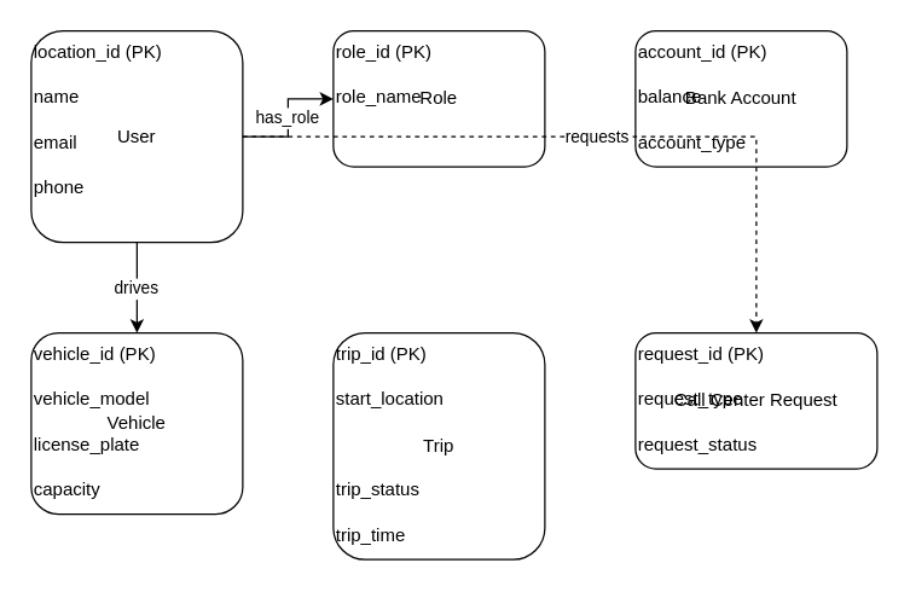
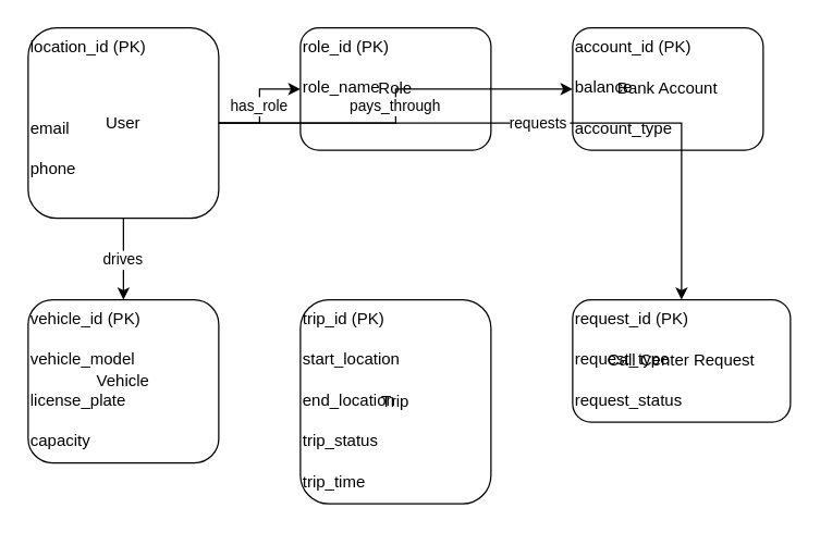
  <mxCell id="0" />
  <mxCell id="1" parent="0" />
  <mxCell id="2" value="User" style="rounded=1;whiteSpace=wrap;html=1;" vertex="1" parent="1"><mxGeometry x="20" y="20" width="140" height="140" as="geometry" /></mxCell>
  <mxCell id="3" value="location_id (PK)" style="text;whiteSpace=wrap;html=1;" vertex="1" parent="2"><mxGeometry x="0" y="0" width="140" height="30" as="geometry" /></mxCell>
- <mxCell id="4" value="name" style="text;whiteSpace=wrap;html=1;" vertex="1" parent="2"><mxGeometry x="0" y="30" width="140" height="30" as="geometry" /></mxCell>
  <mxCell id="5" value="email" style="text;whiteSpace=wrap;html=1;" vertex="1" parent="2"><mxGeometry x="0" y="60" width="140" height="30" as="geometry" /></mxCell>
  <mxCell id="6" value="phone" style="text;whiteSpace=wrap;html=1;" vertex="1" parent="2"><mxGeometry x="0" y="90" width="140" height="30" as="geometry" /></mxCell>
  <mxCell id="7" value="Role" style="rounded=1;whiteSpace=wrap;html=1;" vertex="1" parent="1"><mxGeometry x="220" y="20" width="140" height="90" as="geometry" /></mxCell>
  <mxCell id="8" value="role_id (PK)" style="text;whiteSpace=wrap;html=1;" vertex="1" parent="7"><mxGeometry x="0" y="0" width="140" height="30" as="geometry" /></mxCell>
  <mxCell id="9" value="role_name" style="text;whiteSpace=wrap;html=1;" vertex="1" parent="7"><mxGeometry x="0" y="30" width="140" height="30" as="geometry" /></mxCell>
  <mxCell id="10" value="Vehicle" style="rounded=1;whiteSpace=wrap;html=1;" vertex="1" parent="1"><mxGeometry x="20" y="220" width="140" height="120" as="geometry" /></mxCell>
  <mxCell id="11" value="vehicle_id (PK)" style="text;whiteSpace=wrap;html=1;" vertex="1" parent="10"><mxGeometry x="0" y="0" width="140" height="30" as="geometry" /></mxCell>
  <mxCell id="12" value="vehicle_model" style="text;whiteSpace=wrap;html=1;" vertex="1" parent="10"><mxGeometry x="0" y="30" width="140" height="30" as="geometry" /></mxCell>
  <mxCell id="13" value="license_plate" style="text;whiteSpace=wrap;html=1;" vertex="1" parent="10"><mxGeometry x="0" y="60" width="140" height="30" as="geometry" /></mxCell>
  <mxCell id="14" value="capacity" style="text;whiteSpace=wrap;html=1;" vertex="1" parent="10"><mxGeometry x="0" y="90" width="140" height="30" as="geometry" /></mxCell>
  <mxCell id="15" value="Trip" style="rounded=1;whiteSpace=wrap;html=1;" vertex="1" parent="1"><mxGeometry x="220" y="220" width="140" height="150" as="geometry" /></mxCell>
  <mxCell id="16" value="trip_id (PK)" style="text;whiteSpace=wrap;html=1;" vertex="1" parent="15"><mxGeometry x="0" y="0" width="140" height="30" as="geometry" /></mxCell>
  <mxCell id="17" value="start_location" style="text;whiteSpace=wrap;html=1;" vertex="1" parent="15"><mxGeometry x="0" y="30" width="140" height="30" as="geometry" /></mxCell>
+ <mxCell id="18" value="end_location" style="text;whiteSpace=wrap;html=1;" vertex="1" parent="15"><mxGeometry x="0" y="60" width="140" height="30" as="geometry" /></mxCell>
  <mxCell id="19" value="trip_status" style="text;whiteSpace=wrap;html=1;" vertex="1" parent="15"><mxGeometry x="0" y="90" width="140" height="30" as="geometry" /></mxCell>
  <mxCell id="20" value="trip_time" style="text;whiteSpace=wrap;html=1;" vertex="1" parent="15"><mxGeometry x="0" y="120" width="140" height="30" as="geometry" /></mxCell>
  <mxCell id="21" value="Bank Account" style="rounded=1;whiteSpace=wrap;html=1;" vertex="1" parent="1"><mxGeometry x="420" y="20" width="140" height="90" as="geometry" /></mxCell>
  <mxCell id="22" value="account_id (PK)" style="text;whiteSpace=wrap;html=1;" vertex="1" parent="21"><mxGeometry x="0" y="0" width="140" height="30" as="geometry" /></mxCell>
  <mxCell id="23" value="balance" style="text;whiteSpace=wrap;html=1;" vertex="1" parent="21"><mxGeometry x="0" y="30" width="140" height="30" as="geometry" /></mxCell>
  <mxCell id="24" value="account_type" style="text;whiteSpace=wrap;html=1;" vertex="1" parent="21"><mxGeometry x="0" y="60" width="140" height="30" as="geometry" /></mxCell>
  <mxCell id="25" value="Call Center Request" style="rounded=1;whiteSpace=wrap;html=1;" vertex="1" parent="1"><mxGeometry x="420" y="220" width="160" height="90" as="geometry" /></mxCell>
  <mxCell id="26" value="request_id (PK)" style="text;whiteSpace=wrap;html=1;" vertex="1" parent="25"><mxGeometry x="0" y="0" width="160" height="30" as="geometry" /></mxCell>
  <mxCell id="27" value="request_type" style="text;whiteSpace=wrap;html=1;" vertex="1" parent="25"><mxGeometry x="0" y="30" width="160" height="30" as="geometry" /></mxCell>
  <mxCell id="28" value="request_status" style="text;whiteSpace=wrap;html=1;" vertex="1" parent="25"><mxGeometry x="0" y="60" width="160" height="30" as="geometry" /></mxCell>
  <mxCell id="29" value="has_role" style="edgeStyle=orthogonalEdgeStyle;rounded=0;orthogonalLoop=1;jettySize=auto;" edge="1" parent="1" source="2" target="7"><mxGeometry relative="1" as="geometry" /></mxCell>
  <mxCell id="30" value="drives" style="edgeStyle=orthogonalEdgeStyle;rounded=0;orthogonalLoop=1;jettySize=auto;" edge="1" parent="1" source="2" target="10"><mxGeometry relative="1" as="geometry" /></mxCell>
- <mxCell id="32" value="requests" style="edgeStyle=orthogonalEdgeStyle;rounded=0;orthogonalLoop=1;jettySize=auto;dashed=1;" edge="1" parent="1" source="2" target="25"><mxGeometry relative="1" as="geometry" /></mxCell>
+ <mxCell id="31" value="pays_through" style="edgeStyle=orthogonalEdgeStyle;rounded=0;orthogonalLoop=1;jettySize=auto;" edge="1" parent="1" source="2" target="21"><mxGeometry relative="1" as="geometry" /></mxCell>
+ <mxCell id="32" value="requests" style="edgeStyle=orthogonalEdgeStyle;rounded=0;orthogonalLoop=1;jettySize=auto;" edge="1" parent="1" source="2" target="25"><mxGeometry relative="1" as="geometry" /></mxCell>
